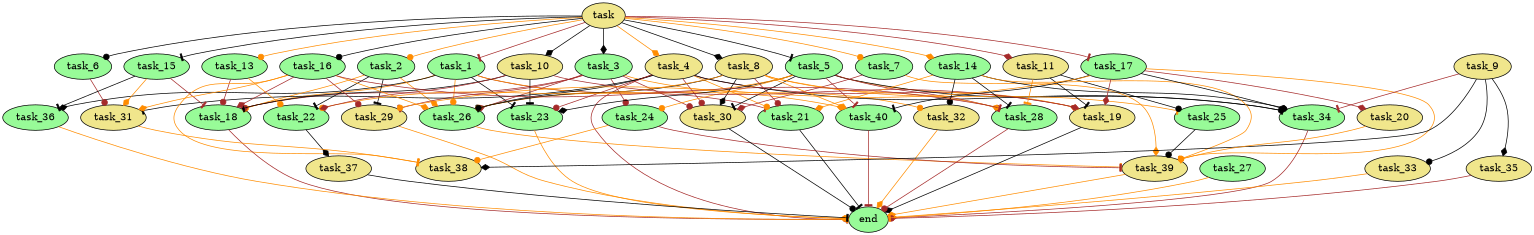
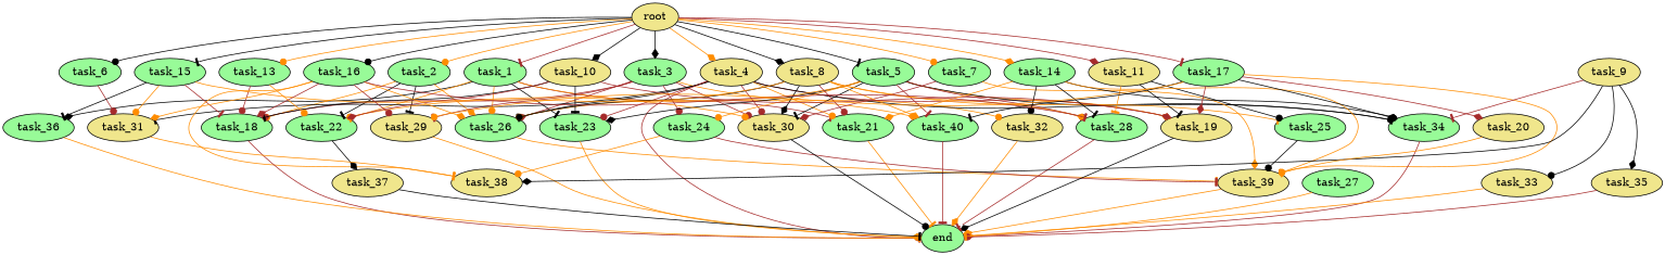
  digraph {
    node [fillcolor=palegreen style=filled]
    edge [arrowhead=dot color=darkorange]
-   root [fillcolor=khaki label=task]
+   root [fillcolor=khaki]
    task_1
    task_2
    task_3
    task_4 [fillcolor=khaki]
    task_5
    task_6
    task_7
    task_8 [fillcolor=khaki]
    task_10 [fillcolor=khaki]
    task_11 [fillcolor=khaki]
    task_13
    task_14
    task_15
    task_16
    task_17
    task_18
    task_21
    task_23
    task_26
    task_36
    task_40
    task_22
    task_29 [fillcolor=khaki]
    task_24
    task_30 [fillcolor=khaki]
    task_32 [fillcolor=khaki]
    task_19 [fillcolor=khaki]
    task_31 [fillcolor=khaki]
    task_34
    end
    task_28
    task_39 [fillcolor=khaki]
    task_25
    task_9 [fillcolor=khaki]
    task_33 [fillcolor=khaki]
    task_35 [fillcolor=khaki]
    task_38 [fillcolor=khaki]
    task_20 [fillcolor=khaki]
    task_37 [fillcolor=khaki]
    task_27
    root -> task_1 [arrowhead=tee color=brown]
    root -> task_2
    root -> task_3 [arrowhead=diamond color=black]
    root -> task_4 [arrowhead=diamond]
    root -> task_5 [arrowhead=tee color=black]
    root -> task_6 [color=black]
    root -> task_7
    root -> task_8 [arrowhead=diamond color=black]
    root -> task_10 [arrowhead=diamond color=black]
    root -> task_11 [arrowhead=diamond color=brown]
    root -> task_13
    root -> task_14 [arrowhead=diamond]
    root -> task_15 [arrowhead=tee color=black]
    root -> task_16 [color=black]
    root -> task_17 [arrowhead=tee color=brown]
-   task_1 -> task_18 [arrowhead=tee]
+   task_1 -> task_22 [arrowhead=tee]
    task_1 -> task_21 [arrowhead=tee color=brown]
    task_1 -> task_23 [arrowhead=tee color=black]
    task_1 -> task_26
    task_1 -> task_36 [arrowhead=diamond color=black]
    task_1 -> task_40 [arrowhead=diamond]
    task_2 -> task_18
    task_2 -> task_26 [arrowhead=diamond]
    task_2 -> task_22 [arrowhead=tee color=black]
    task_2 -> task_29 [arrowhead=tee color=black]
    task_3 -> task_18 [color=brown]
    task_3 -> task_26 [arrowhead=diamond color=brown]
    task_3 -> task_29 [arrowhead=tee color=brown]
    task_3 -> task_24 [color=brown]
    task_3 -> task_30 [color=brown]
    task_3 -> task_32
    task_4 -> task_21
    task_4 -> task_23 [color=brown]
    task_4 -> task_26 [arrowhead=tee color=black]
    task_4 -> task_30 [color=brown]
    task_4 -> task_19 [arrowhead=diamond color=brown]
    task_4 -> task_31 [arrowhead=tee color=black]
    task_4 -> task_34 [color=black]
    task_4 -> end [arrowhead=tee color=brown]
    task_5 -> task_23 [arrowhead=diamond color=black]
    task_5 -> task_26
    task_5 -> task_40 [arrowhead=tee color=brown]
    task_5 -> task_24
    task_5 -> task_30 [arrowhead=tee color=black]
    task_5 -> task_19 [arrowhead=diamond]
    task_5 -> task_34 [arrowhead=tee color=black]
    task_5 -> task_28 [color=brown]
    task_6 -> task_31 [color=brown]
    task_7 -> task_30 [arrowhead=diamond color=brown]
    task_7 -> task_39 [arrowhead=diamond]
    task_8 -> task_21 [color=brown]
    task_8 -> task_26 [color=black]
    task_8 -> task_40 [arrowhead=diamond]
    task_8 -> task_22
    task_8 -> task_30 [arrowhead=diamond color=black]
    task_8 -> task_28 [arrowhead=diamond]
    task_8 -> task_25 [arrowhead=tee]
    task_10 -> task_18 [arrowhead=tee color=black]
    task_10 -> task_23 [arrowhead=tee color=black]
    task_10 -> task_22 [arrowhead=diamond color=brown]
    task_10 -> task_19 [arrowhead=diamond color=brown]
    task_11 -> task_19 [arrowhead=tee color=black]
    task_11 -> task_28 [arrowhead=tee]
    task_11 -> task_25 [color=black]
    task_13 -> task_18 [color=brown]
    task_13 -> task_22
    task_14 -> task_21 [arrowhead=diamond]
    task_14 -> task_32 [color=black]
    task_14 -> task_34 [arrowhead=diamond color=black]
    task_14 -> task_28 [arrowhead=tee color=black]
    task_14 -> task_39
    task_15 -> task_18 [arrowhead=tee color=brown]
    task_15 -> task_36 [arrowhead=tee color=black]
-   task_15 -> task_31 [arrowhead=diamond]
+   task_15 -> task_30
+   task_15 -> task_31
    task_16 -> task_18 [arrowhead=diamond color=brown]
    task_16 -> task_26 [arrowhead=diamond]
    task_16 -> task_29 [color=brown]
    task_16 -> task_31 [arrowhead=diamond]
    task_16 -> task_28 [arrowhead=tee color=brown]
    task_16 -> task_38 [arrowhead=tee]
    task_17 -> task_40 [arrowhead=tee color=black]
    task_17 -> task_29
    task_17 -> task_19 [arrowhead=diamond color=brown]
    task_17 -> task_34 [color=black]
    task_17 -> task_39
    task_17 -> task_20 [arrowhead=diamond color=brown]
    task_18 -> end [color=brown]
-   task_21 -> end [arrowhead=tee color=black]
+   task_21 -> end [arrowhead=tee]
    task_23 -> end
    task_26 -> task_39 [arrowhead=tee]
    task_36 -> end [arrowhead=tee]
    task_40 -> end [arrowhead=tee color=brown]
    task_22 -> task_37 [arrowhead=diamond color=black]
    task_29 -> end [arrowhead=diamond]
    task_24 -> task_39 [arrowhead=tee color=brown]
    task_24 -> task_38
    task_30 -> end [color=black]
    task_32 -> end [arrowhead=diamond]
    task_19 -> end [arrowhead=diamond color=black]
    task_31 -> task_38 [arrowhead=tee]
    task_34 -> end [arrowhead=diamond color=brown]
-   task_28 -> end [color=brown]
+   task_28 -> end [arrowhead=tee color=brown]
    task_39 -> end [arrowhead=diamond]
    task_25 -> task_39 [color=black]
    task_9 -> task_34 [arrowhead=tee color=brown]
    task_9 -> task_33 [color=black]
    task_9 -> task_35 [arrowhead=diamond color=black]
    task_9 -> task_38 [arrowhead=diamond color=black]
    task_33 -> end [arrowhead=diamond]
    task_35 -> end [color=brown]
    task_20 -> task_39 [arrowhead=tee]
    task_37 -> end [arrowhead=tee color=black]
    task_27 -> end [arrowhead=tee]
  }
